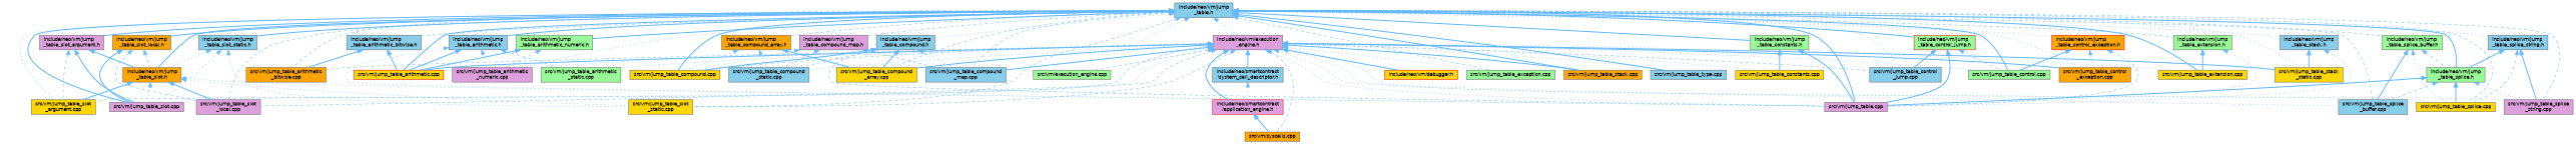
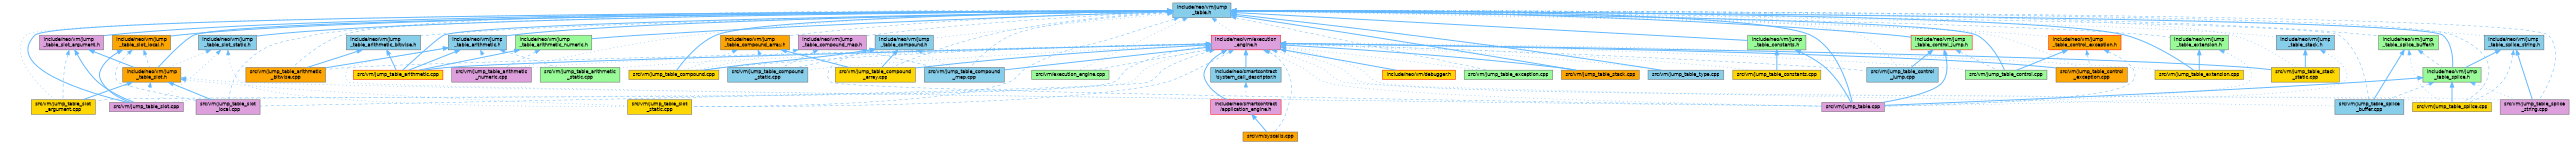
  digraph {
    node [color=grey40 fillcolor=skyblue fontname=Helvetica fontsize=10 shape=box style=filled]
    edge [color=steelblue1 dir=back fontname=Helvetica fontsize=10 labelfontname=Helvetica labelfontsize=10 style=bold]
    n1 [color=gray40 fontcolor=black height=0.2 label="include/neo/vm/jump\l_table.h" width=0.4]
-   n2 [fillcolor=plum height=0.2 label="include/neo/vm/execution\l_engine.h" width=0.4]
+   n2 [color=red fillcolor=plum height=0.2 label="include/neo/vm/execution\l_engine.h" width=0.4]
    n3 [fillcolor=palegreen height=0.2 label="src/vm/execution_engine.cpp" width=0.4]
    n4 [fillcolor=plum height=0.2 label="src/vm/jump_table.cpp" width=0.4]
    n5 [color=red fillcolor=gold height=0.2 label="src/vm/jump_table_arithmetic.cpp" width=0.4]
    n6 [fillcolor=orange height=0.2 label="src/vm/jump_table_arithmetic\l_bitwise.cpp" width=0.4]
    n7 [fillcolor=plum height=0.2 label="src/vm/jump_table_arithmetic\l_numeric.cpp" width=0.4]
    n8 [fillcolor=gold height=0.2 label="src/vm/jump_table_compound.cpp" width=0.4]
    n9 [fillcolor=gold height=0.2 label="src/vm/jump_table_compound\l_array.cpp" width=0.4]
    n10 [height=0.2 label="src/vm/jump_table_compound\l_map.cpp" width=0.4]
    n11 [fillcolor=palegreen height=0.2 label="src/vm/jump_table_control.cpp" width=0.4]
    n12 [fillcolor=orange height=0.2 label="src/vm/jump_table_control\l_exception.cpp" width=0.4]
    n13 [height=0.2 label="src/vm/jump_table_control\l_jump.cpp" width=0.4]
    n14 [fillcolor=palegreen height=0.2 label="src/vm/jump_table_exception.cpp" width=0.4]
    n15 [fillcolor=gold height=0.2 label="src/vm/jump_table_extension.cpp" width=0.4]
    n16 [fillcolor=plum height=0.2 label="src/vm/jump_table_slot.cpp" width=0.4]
    n17 [fillcolor=gold height=0.2 label="src/vm/jump_table_slot\l_argument.cpp" width=0.4]
    n18 [fillcolor=plum height=0.2 label="src/vm/jump_table_slot\l_local.cpp" width=0.4]
    n19 [fillcolor=gold height=0.2 label="src/vm/jump_table_slot\l_static.cpp" width=0.4]
    n20 [fillcolor=gold height=0.2 label="src/vm/jump_table_splice.cpp" width=0.4]
    n21 [height=0.2 label="src/vm/jump_table_splice\l_buffer.cpp" width=0.4]
    n22 [fillcolor=plum height=0.2 label="src/vm/jump_table_splice\l_string.cpp" width=0.4]
    n23 [fillcolor=orange height=0.2 label="src/vm/jump_table_stack.cpp" width=0.4]
    n24 [fillcolor=gold height=0.2 label="src/vm/jump_table_stack\l_static.cpp" width=0.4]
    n25 [height=0.2 label="src/vm/jump_table_type.cpp" width=0.4]
    n26 [height=0.2 label="include/neo/vm/jump\l_table_arithmetic.h" width=0.4]
    n27 [height=0.2 label="include/neo/vm/jump\l_table_arithmetic_bitwise.h" width=0.4]
    n28 [fillcolor=palegreen height=0.2 label="include/neo/vm/jump\l_table_arithmetic_numeric.h" width=0.4]
    n29 [height=0.2 label="include/neo/vm/jump\l_table_compound.h" width=0.4]
    n30 [fillcolor=orange height=0.2 label="include/neo/vm/jump\l_table_compound_array.h" width=0.4]
    n31 [fillcolor=plum height=0.2 label="include/neo/vm/jump\l_table_compound_map.h" width=0.4]
    n32 [fillcolor=palegreen height=0.2 label="include/neo/vm/jump\l_table_constants.h" width=0.4]
    n33 [color=red fillcolor=orange height=0.2 label="include/neo/vm/jump\l_table_control_exception.h" width=0.4]
    n34 [color=red fillcolor=palegreen height=0.2 label="include/neo/vm/jump\l_table_control_jump.h" width=0.4]
    n35 [fillcolor=palegreen height=0.2 label="include/neo/vm/jump\l_table_extension.h" width=0.4]
    n36 [fillcolor=orange height=0.2 label="include/neo/vm/jump\l_table_slot.h" width=0.4]
    n37 [fillcolor=plum height=0.2 label="include/neo/vm/jump\l_table_slot_argument.h" width=0.4]
    n38 [fillcolor=orange height=0.2 label="include/neo/vm/jump\l_table_slot_local.h" width=0.4]
    n39 [height=0.2 label="include/neo/vm/jump\l_table_slot_static.h" width=0.4]
    n40 [fillcolor=palegreen height=0.2 label="include/neo/vm/jump\l_table_splice.h" width=0.4]
    n41 [fillcolor=palegreen height=0.2 label="include/neo/vm/jump\l_table_splice_buffer.h" width=0.4]
    n42 [height=0.2 label="include/neo/vm/jump\l_table_splice_string.h" width=0.4]
    n43 [height=0.2 label="include/neo/vm/jump\l_table_stack.h" width=0.4]
    n44 [color=red fillcolor=plum height=0.2 label="include/neo/smartcontract\l/application_engine.h" width=0.4]
    n45 [fillcolor=orange height=0.2 label="src/vm/syscalls.cpp" width=0.4]
    n46 [height=0.2 label="include/neo/smartcontract\l/system_call_descriptor.h" width=0.4]
    n47 [color=red fillcolor=gold height=0.2 label="include/neo/vm/debugger.h" width=0.4]
    n48 [fillcolor=palegreen height=0.2 label="src/vm/jump_table_arithmetic\l_static.cpp" width=0.4]
    n49 [height=0.2 label="src/vm/jump_table_compound\l_static.cpp" width=0.4]
    n50 [fillcolor=gold height=0.2 label="src/vm/jump_table_constants.cpp" width=0.4]
    n1 -> n2 [style=dotted]
    n1 -> n3 [style=dotted]
    n1 -> n4
    n1 -> n5
    n1 -> n6 [style=dashed]
    n1 -> n7 [style=dotted]
    n1 -> n8
    n1 -> n9 [style=dashed]
    n1 -> n10 [style=dashed]
    n1 -> n11
    n1 -> n12 [style=dotted]
    n1 -> n13 [style=dotted]
    n1 -> n14 [style=dashed]
    n1 -> n15
    n1 -> n16
    n1 -> n17 [style=dotted]
    n1 -> n18 [style=dashed]
    n1 -> n19 [style=dashed]
    n1 -> n20 [style=dashed]
    n1 -> n21 [style=dashed]
    n1 -> n22 [style=dashed]
    n1 -> n23
    n1 -> n24 [style=dotted]
    n1 -> n25
    n1 -> n26
    n1 -> n27 [style=dashed]
    n1 -> n28
    n1 -> n29 [style=dotted]
    n1 -> n30 [style=dashed]
    n1 -> n31 [style=dashed]
    n1 -> n32
    n1 -> n33 [style=dotted]
    n1 -> n34
    n1 -> n35 [style=dashed]
    n1 -> n36
    n1 -> n37
    n1 -> n38
    n1 -> n39
    n1 -> n40
    n1 -> n41 [style=dashed]
    n1 -> n42 [style=dotted]
    n1 -> n43 [style=dotted]
    n2 -> n3 [style=dashed]
    n2 -> n4 [style=dotted]
    n2 -> n5
    n2 -> n6 [style=dashed]
    n2 -> n7 [style=dotted]
    n2 -> n8 [style=dashed]
    n2 -> n9
    n2 -> n10
    n2 -> n11 [style=dotted]
    n2 -> n12
    n2 -> n13 [style=dashed]
    n2 -> n14 [style=dotted]
    n2 -> n15 [style=dotted]
    n2 -> n16 [style=dotted]
    n2 -> n17 [style=dashed]
    n2 -> n18 [style=dashed]
    n2 -> n19 [style=dashed]
    n2 -> n20 [style=dotted]
    n2 -> n21 [style=dotted]
    n2 -> n22 [style=dotted]
    n2 -> n23
    n2 -> n24
    n2 -> n25 [style=dotted]
    n2 -> n44
    n2 -> n45 [style=dashed]
    n2 -> n46
    n2 -> n47
    n2 -> n48 [style=dotted]
    n2 -> n49 [style=dotted]
    n2 -> n50 [style=dotted]
    n26 -> n4 [style=dotted]
    n26 -> n5
+   n26 -> n6
    n26 -> n7 [style=dotted]
    n26 -> n48 [style=dashed]
    n27 -> n5
    n27 -> n6
    n28 -> n5
    n28 -> n7 [style=dashed]
    n29 -> n4 [style=dashed]
    n29 -> n8
    n29 -> n9
    n29 -> n10 [style=dotted]
    n29 -> n49 [style=dashed]
    n30 -> n8 [style=dotted]
    n30 -> n9
    n30 -> n49 [style=dotted]
    n31 -> n8 [style=dotted]
    n31 -> n10 [style=dashed]
    n31 -> n49 [style=dashed]
    n32 -> n4
    n32 -> n50
    n33 -> n4 [style=dashed]
    n33 -> n11
    n33 -> n12 [style=dashed]
    n34 -> n4
    n34 -> n11 [style=dashed]
    n34 -> n13
    n35 -> n4 [style=dotted]
    n35 -> n15
    n36 -> n4 [style=dotted]
    n36 -> n16 [style=dotted]
    n36 -> n17
    n36 -> n18
    n36 -> n19 [style=dotted]
    n37 -> n16
    n37 -> n17 [style=dashed]
    n37 -> n36
    n38 -> n16
    n38 -> n18 [style=dashed]
    n38 -> n36 [style=dashed]
    n39 -> n16 [style=dotted]
    n39 -> n19 [style=dotted]
    n39 -> n36 [style=dotted]
    n40 -> n4
    n40 -> n20
    n40 -> n21 [style=dashed]
    n40 -> n22 [style=dotted]
    n41 -> n20 [style=dotted]
    n41 -> n21
    n41 -> n40 [style=dashed]
    n42 -> n20 [style=dashed]
    n42 -> n22
    n42 -> n40
    n43 -> n4 [style=dotted]
    n43 -> n24
    n44 -> n45
    n46 -> n44 [style=dotted]
  }
